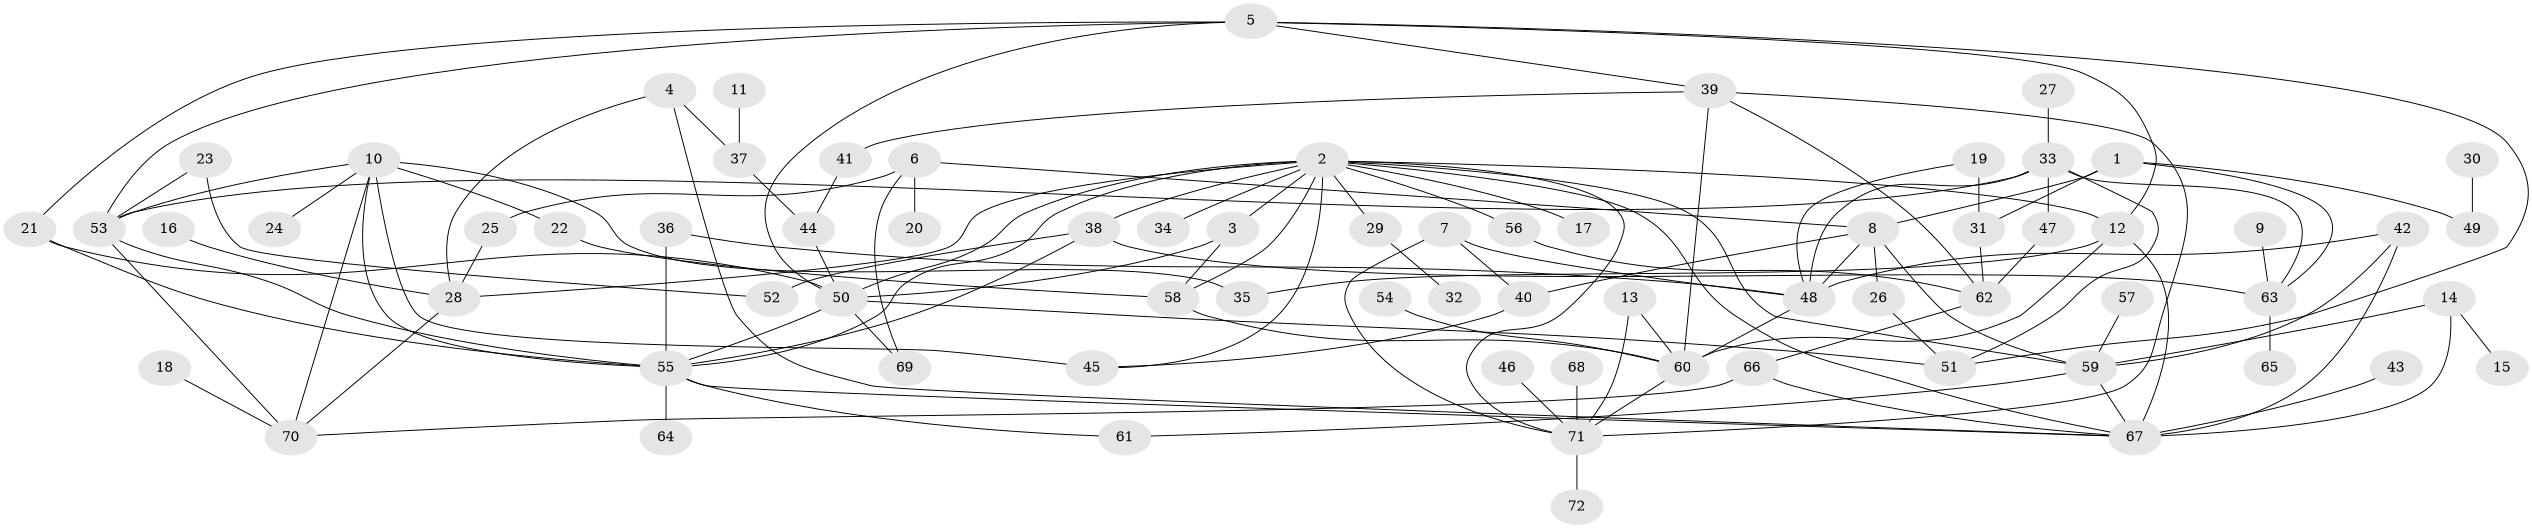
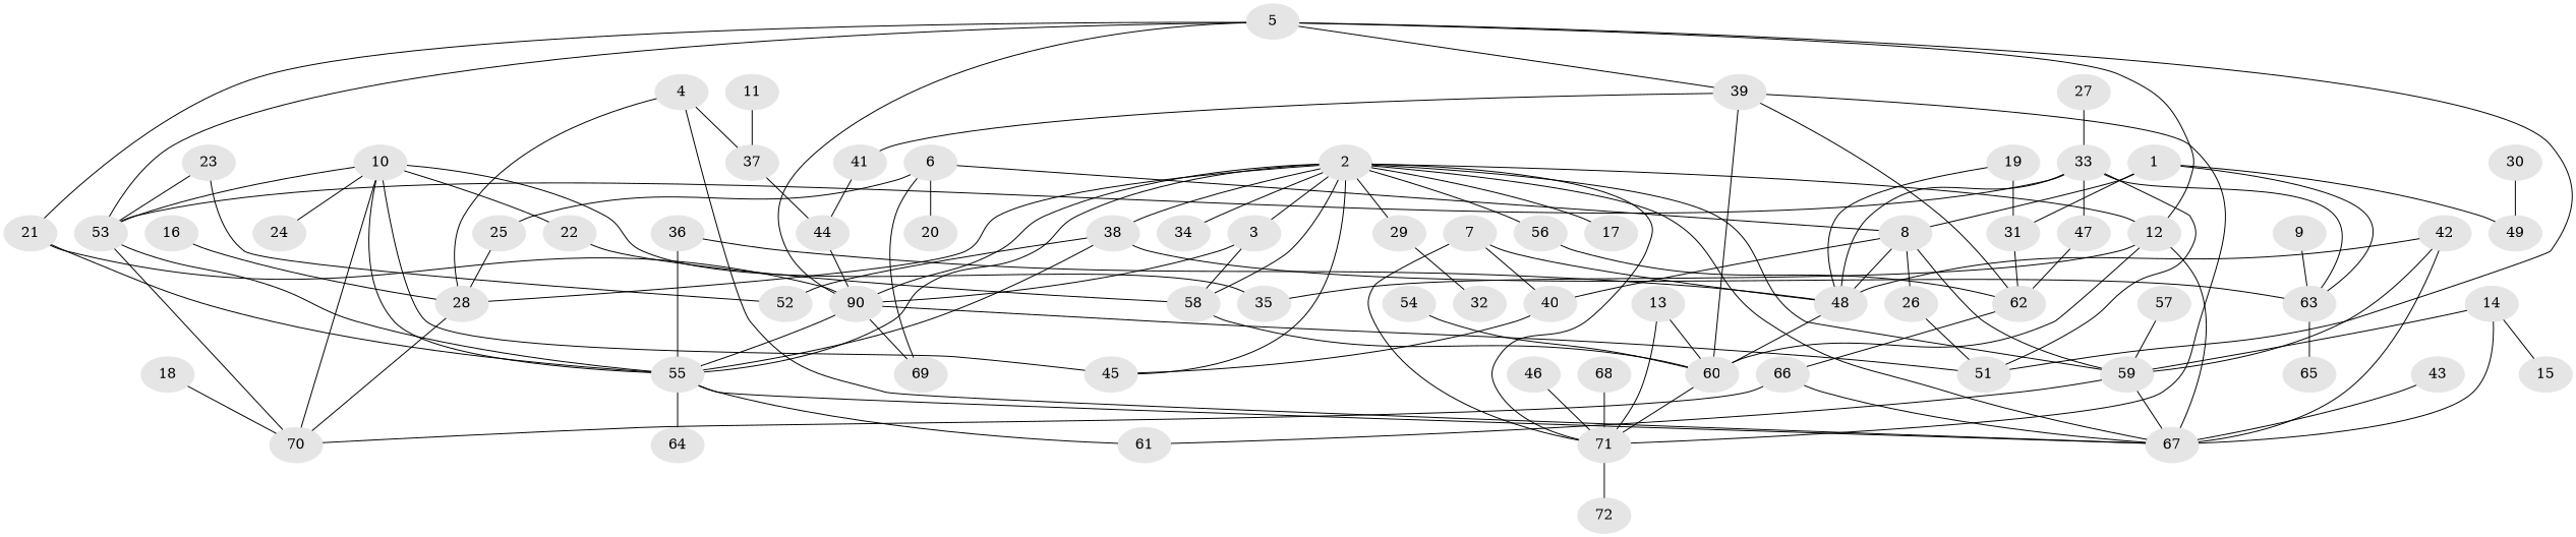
  graph {
    node [color=gray90 style=filled]
    edge [weight=1.0]
    1
    8
    31
    49
    63
    59
    40
    48
    26
    10
    45
    55
    53
    22
    24
    35
    70
    62
    65
    2
    3
    12
    17
    28
    29
    34
    38
-   50
+   50 [label=90]
    56
    58
    67
    71
    60
    32
    52
    51
    69
    61
    64
    72
    4
    37
    44
    5
    21
    39
    41
    6
    20
    25
    7
    9
    11
    13
    14
    15
    16
    18
    19
    23
    27
    33
    47
    30
    66
    36
    42
    43
    46
    54
    57
    68
    1 -- 8
    1 -- 31
    1 -- 49
    1 -- 63
    8 -- 59
    8 -- 40
    8 -- 48
    8 -- 26
    31 -- 62
    63 -- 65
    59 -- 67
    59 -- 61
    40 -- 45
    48 -- 60
    26 -- 51
    10 -- 45 [weight=2.0]
    10 -- 55
    10 -- 53
    10 -- 22
    10 -- 24
    10 -- 35
    10 -- 70
    55 -- 67
    55 -- 61
    55 -- 64
    53 -- 55
    53 -- 70
    22 -- 58
    62 -- 66
    2 -- 59
    2 -- 45
    2 -- 55
    2 -- 3
    2 -- 12
    2 -- 17
    2 -- 28
    2 -- 29
    2 -- 34
    2 -- 38
    2 -- 50
    2 -- 56
    2 -- 58
    2 -- 67
    2 -- 71
    3 -- 50
    3 -- 58
    12 -- 35
    12 -- 67
    12 -- 60
    28 -- 70
    29 -- 32
    38 -- 63
    38 -- 55
    38 -- 52
    50 -- 55
    50 -- 51
    50 -- 69
    56 -- 62
    58 -- 60
    71 -- 72
    60 -- 71
    4 -- 28
    4 -- 67
    4 -- 37
    37 -- 44
    44 -- 50
    5 -- 53
    5 -- 12
    5 -- 50
    5 -- 51
    5 -- 21
    5 -- 39
    21 -- 55
    21 -- 50
    39 -- 62
    39 -- 71
    39 -- 60
    39 -- 41
    41 -- 44
    6 -- 8
    6 -- 69
    6 -- 20
    6 -- 25
    25 -- 28
    7 -- 40
    7 -- 48
    7 -- 71
    9 -- 63
    11 -- 37 [weight=2.0]
    13 -- 71
    13 -- 60
    14 -- 59
    14 -- 67 [weight=2.0]
    14 -- 15
    16 -- 28
    18 -- 70
    19 -- 31
    19 -- 48
    23 -- 53
    23 -- 52
    27 -- 33
    33 -- 63
    33 -- 48
    33 -- 53
    33 -- 51
    33 -- 47
    47 -- 62
    30 -- 49
    66 -- 70
    66 -- 67
    36 -- 48
    36 -- 55
    42 -- 59
    42 -- 48
    42 -- 67
    43 -- 67
    46 -- 71
    54 -- 60
    57 -- 59
    68 -- 71
  }
